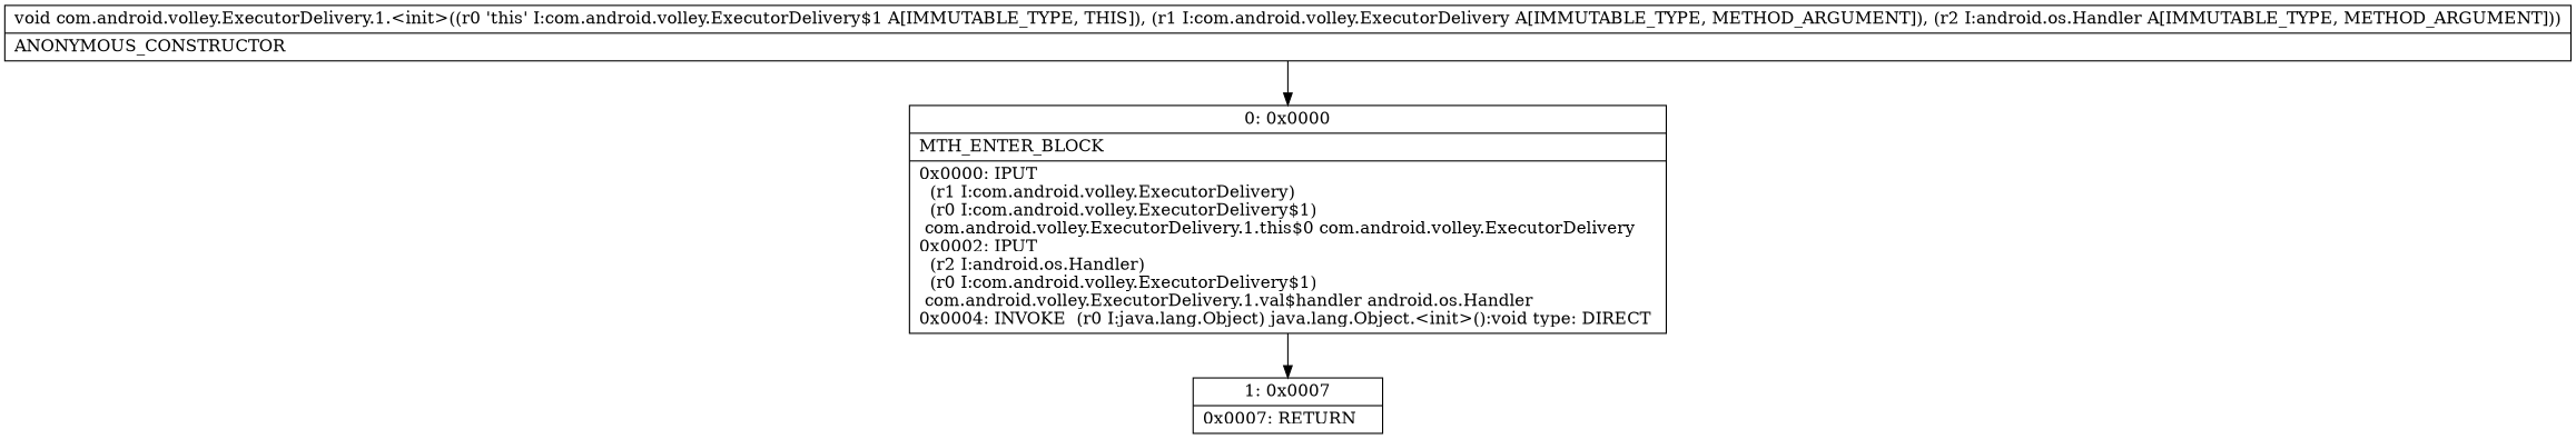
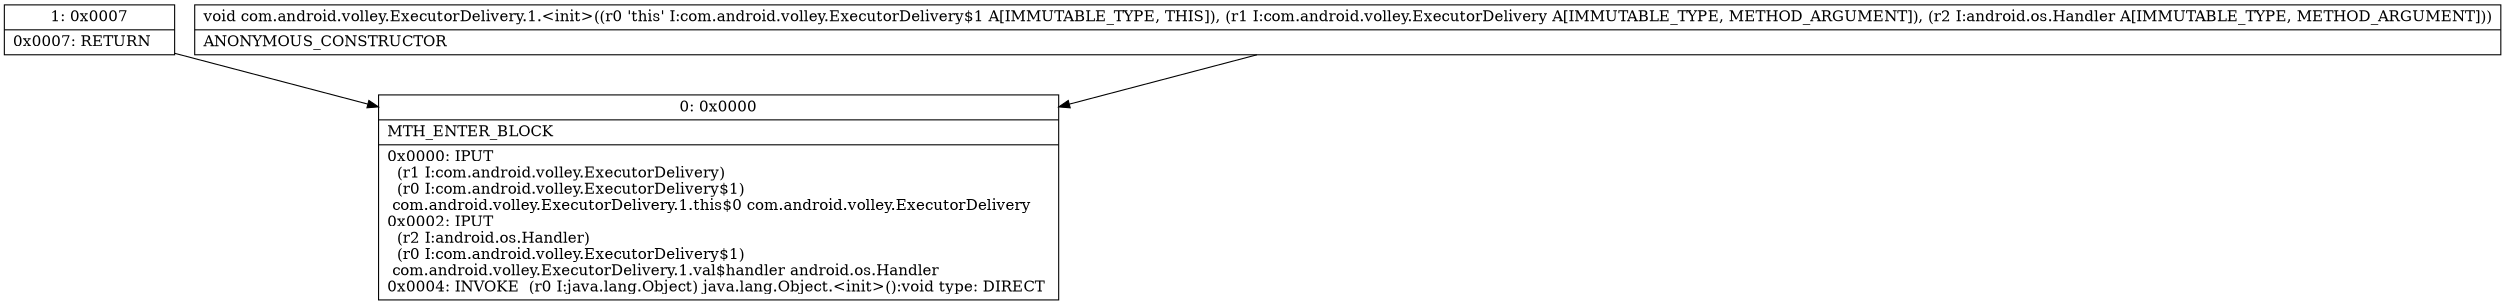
  digraph {
    node [shape=record]
    n1 [label="{0\:\ 0x0000|MTH_ENTER_BLOCK\l|0x0000: IPUT  \l  (r1 I:com.android.volley.ExecutorDelivery)\l  (r0 I:com.android.volley.ExecutorDelivery$1)\l com.android.volley.ExecutorDelivery.1.this$0 com.android.volley.ExecutorDelivery \l0x0002: IPUT  \l  (r2 I:android.os.Handler)\l  (r0 I:com.android.volley.ExecutorDelivery$1)\l com.android.volley.ExecutorDelivery.1.val$handler android.os.Handler \l0x0004: INVOKE  (r0 I:java.lang.Object) java.lang.Object.\<init\>():void type: DIRECT \l}"]
    n2 [label="{1\:\ 0x0007|0x0007: RETURN   \l}"]
    n3 [label="{void com.android.volley.ExecutorDelivery.1.\<init\>((r0 'this' I:com.android.volley.ExecutorDelivery$1 A[IMMUTABLE_TYPE, THIS]), (r1 I:com.android.volley.ExecutorDelivery A[IMMUTABLE_TYPE, METHOD_ARGUMENT]), (r2 I:android.os.Handler A[IMMUTABLE_TYPE, METHOD_ARGUMENT]))  | ANONYMOUS_CONSTRUCTOR\l}"]
-   n1 -> n2
+   n2 -> n1
    n3 -> n1
  }
